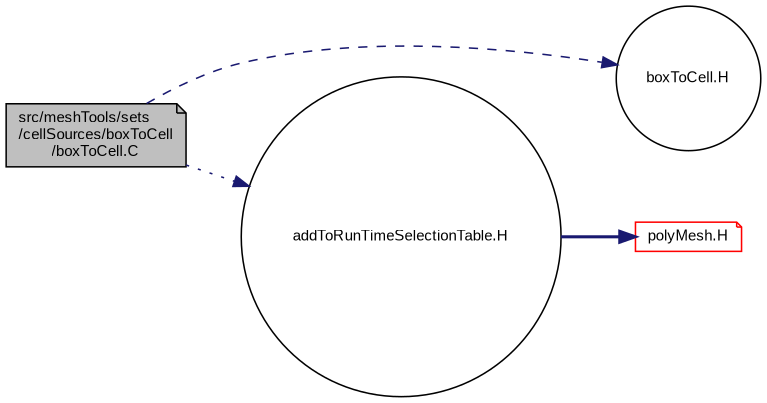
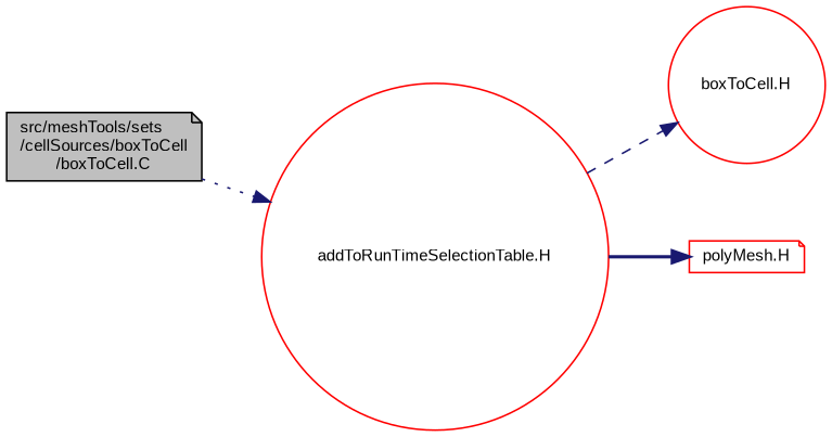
  digraph {
    fontname="Liberation Sans"
    rankdir=LR
    node [color=black fontname="Liberation Sans" fontsize=10 shape=note]
    edge [color=midnightblue fontname="Liberation Sans" fontsize=10 labelfontname=FreeSans labelfontsize=10]
    n1 [fillcolor=grey75 fontcolor=black height=0.2 label="src/meshTools/sets\l/cellSources/boxToCell\l/boxToCell.C" style=filled width=0.4]
-   n2 [height=0.2 label="boxToCell.H" shape=circle width=0.4]
-   n3 [height=0.2 label="addToRunTimeSelectionTable.H" shape=circle width=0.4]
+   n2 [color=red height=0.2 label="boxToCell.H" shape=circle width=0.4]
+   n3 [color=red height=0.2 label="addToRunTimeSelectionTable.H" shape=circle width=0.4]
    n4 [color=red height=0.2 label="polyMesh.H" width=0.4]
-   n1 -> n2 [style=dashed]
+   n3 -> n2 [style=dashed]
    n1 -> n3 [style=dotted]
    n3 -> n4 [style=bold]
  }
